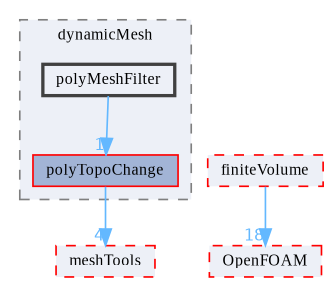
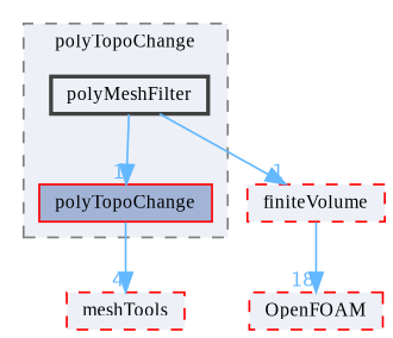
  digraph {
    compound=true
    fontname="Liberation Serif"
    node [color=red fillcolor="#edf0f7" fontname="Liberation Serif" fontsize=10 shape=box style="filled,dashed"]
    edge [color=steelblue1 fontcolor=steelblue1 fontname="Liberation Serif" fontsize=10 headlabel=1 labeldistance=1.5 labelfontname=Helvetica labelfontsize=10]
    n1 [fillcolor="#a2b4d6" height=0.2 label=polyTopoChange style=filled width=0.4]
    n2 [color=grey25 height=0.2 label=polyMeshFilter style="filled,bold" width=0.4]
    n3 [height=0.2 label=meshTools width=0.4]
    n4 [height=0.2 label=finiteVolume width=0.4]
    n5 [height=0.2 label=OpenFOAM width=0.4]
    subgraph cluster_1 {
      bgcolor="#edf0f7"
      fontsize=10
-     label=dynamicMesh
+     label=polyTopoChange
      pencolor=grey50
      style="filled,dashed"
      n1
      n2
    }
    n1 -> n3 [headlabel=4]
    n2 -> n1
+   n2 -> n4
    n4 -> n5 [headlabel=18]
  }
